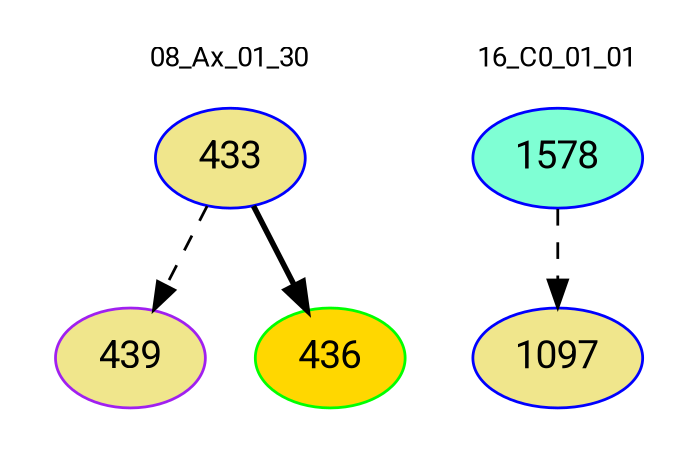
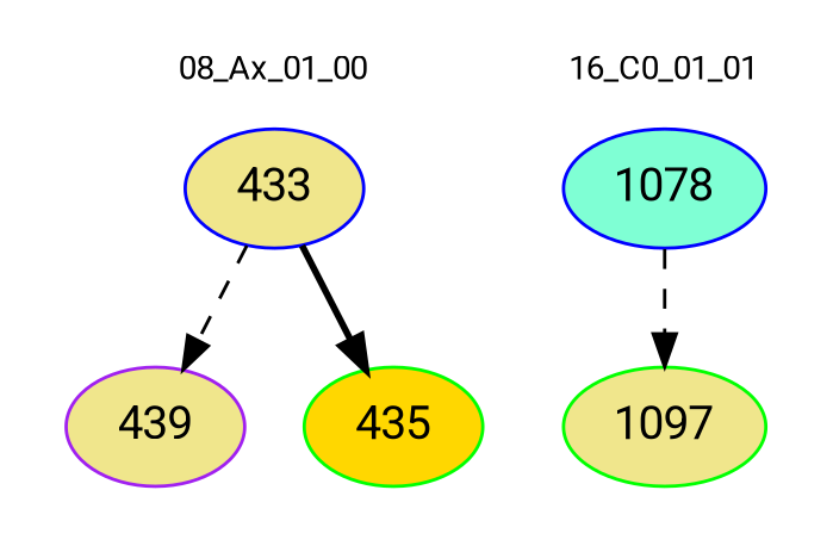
  digraph {
    fontname=Roboto
    node [color=blue fillcolor=khaki fontname=Roboto style=filled]
    edge [color=black fontname=Roboto style=dashed]
    n1 [label=433]
    n2 [color=purple label=439]
-   n3 [color=green fillcolor=gold label=436]
-   n4 [fillcolor=aquamarine label=1578]
-   n5 [label=1097]
+   n3 [color=green fillcolor=gold label=435]
+   n4 [fillcolor=aquamarine label=1078]
+   n5 [color=green label=1097]
    subgraph cluster_1 {
      color=white
      fontsize=10
-     label="08_Ax_01_30"
+     label="08_Ax_01_00"
      n1
      n2
      n3
    }
    subgraph cluster_2 {
      color=white
      fontsize=10
      label="16_C0_01_01"
      n4
      n5
    }
    n1 -> n2
    n1 -> n3 [style=bold]
    n4 -> n5
  }
